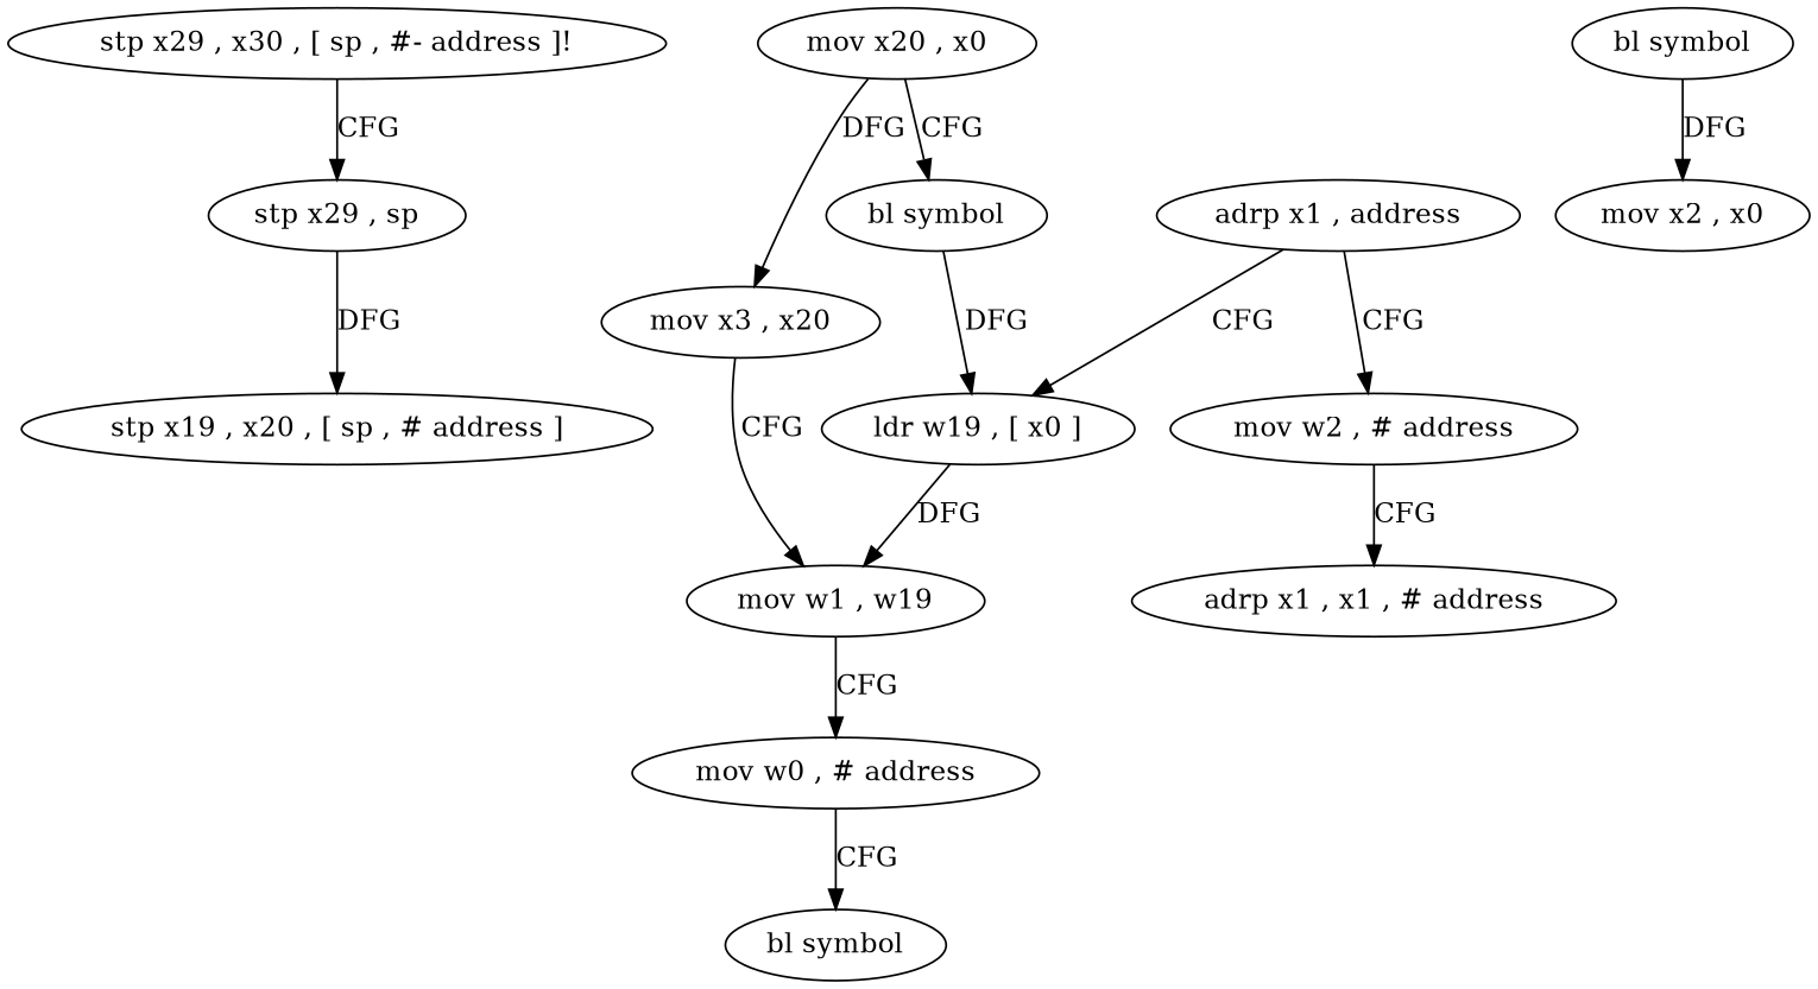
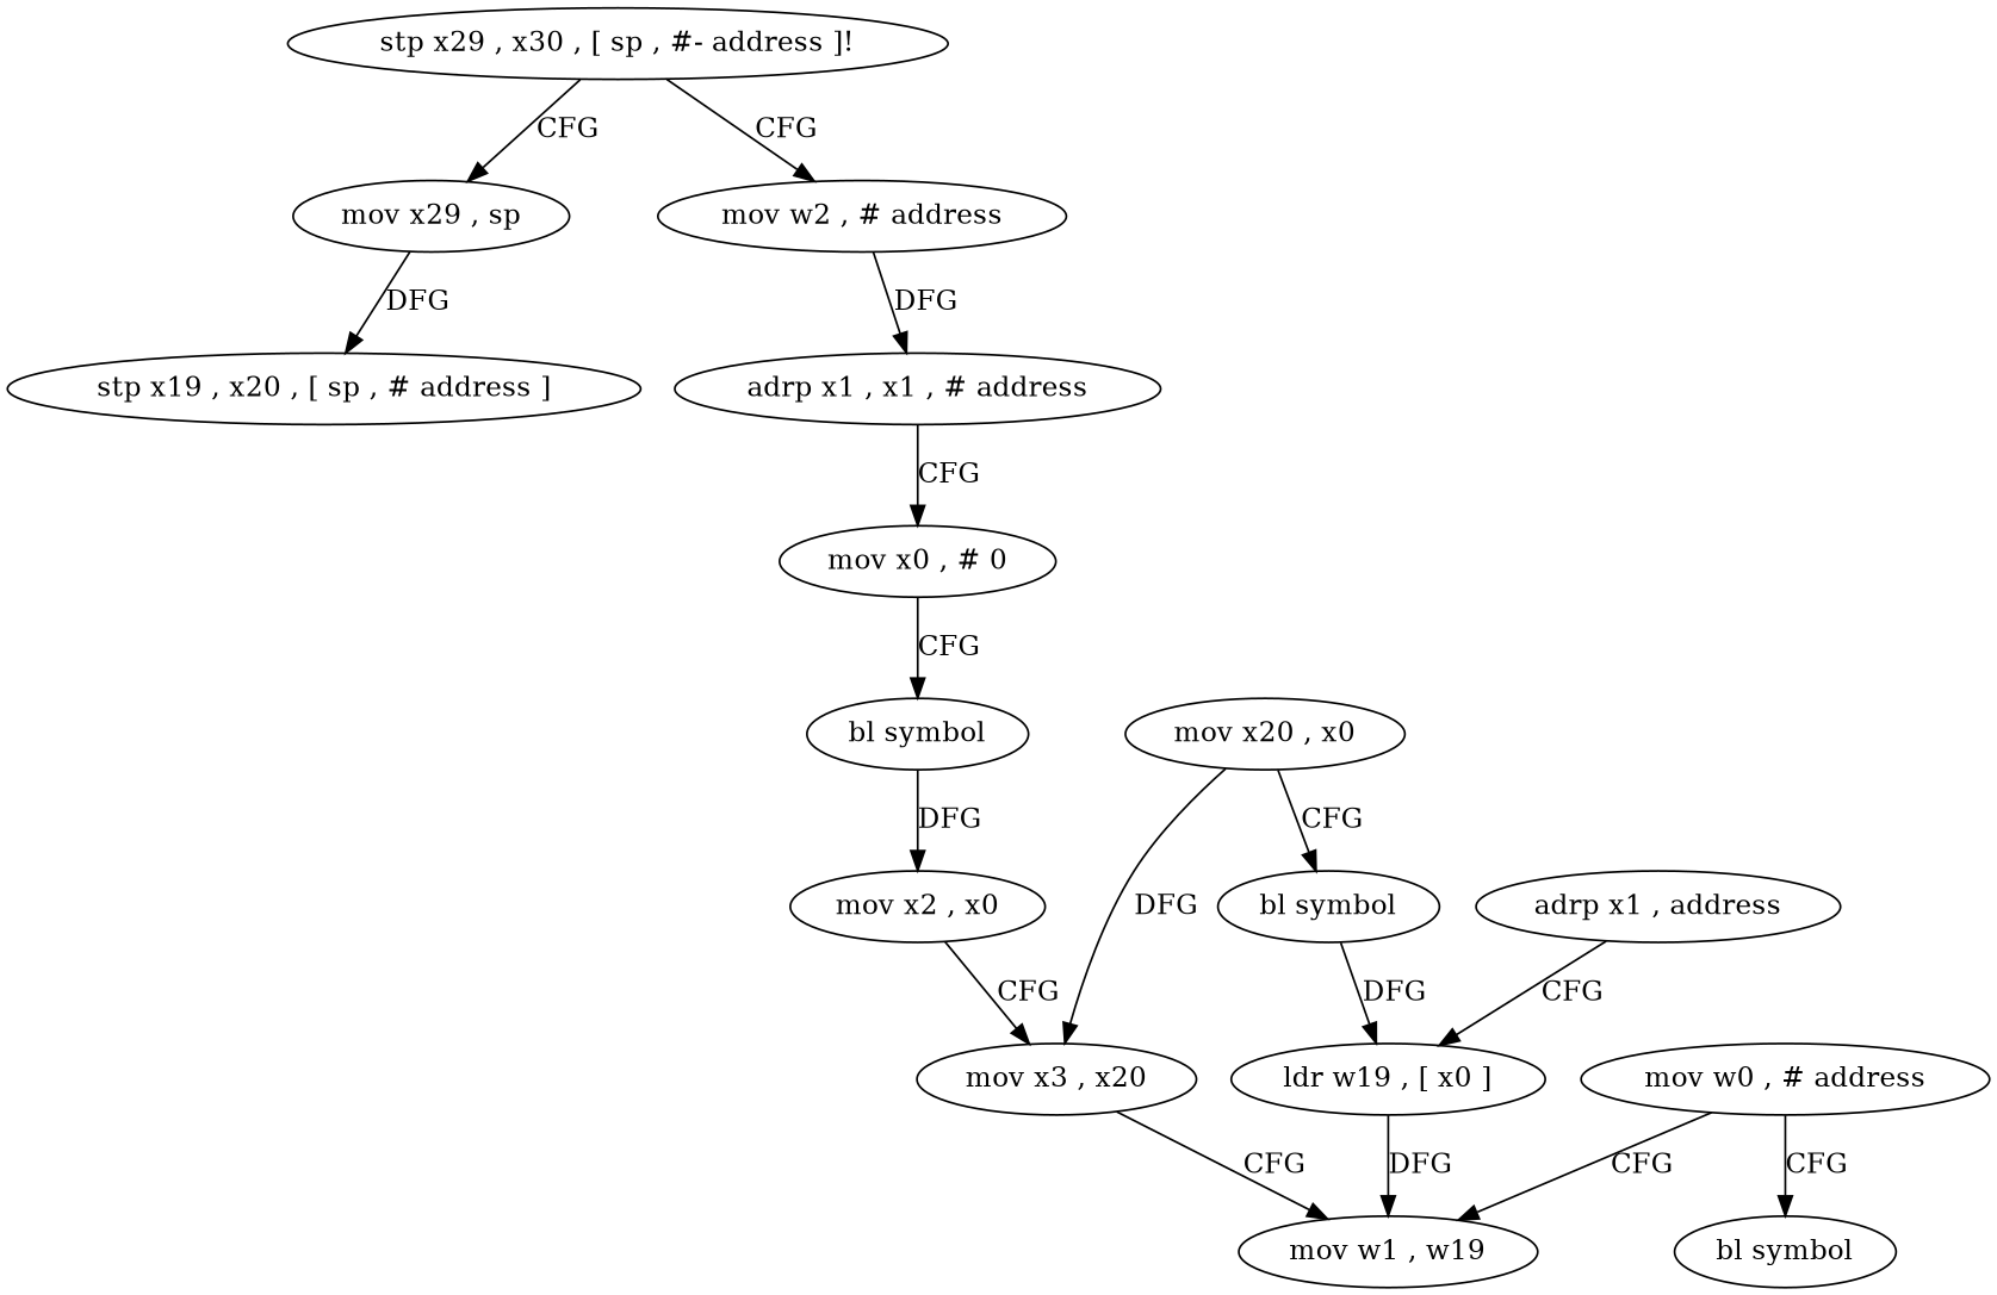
  digraph {
    n1 [label="stp x29 , x30 , [ sp , #- address ]!"]
-   n2 [label="stp x29 , sp"]
+   n2 [label="mov x29 , sp"]
    n3 [label="stp x19 , x20 , [ sp , # address ]"]
    n4 [label="mov x20 , x0"]
    n5 [label="bl symbol"]
    n6 [label="mov x3 , x20"]
    n7 [label="ldr w19 , [ x0 ]"]
    n8 [label="mov w1 , w19"]
    n9 [label="adrp x1 , address"]
    n10 [label="mov w2 , # address"]
    n11 [label="mov w0 , # address"]
    n12 [label="adrp x1 , x1 , # address"]
+   n13 [label="mov x0 , # 0"]
    n14 [label="bl symbol"]
    n15 [label="mov x2 , x0"]
    n16 [label="bl symbol"]
    n1 -> n2 [label=CFG]
    n2 -> n3 [label=DFG]
    n4 -> n5 [label=CFG]
    n4 -> n6 [label=DFG]
    n5 -> n7 [label=DFG]
    n6 -> n8 [label=CFG]
    n7 -> n8 [label=DFG]
-   n8 -> n11 [label=CFG]
+   n11 -> n8 [label=CFG]
    n9 -> n7 [label=CFG]
-   n9 -> n10 [label=CFG]
-   n10 -> n12 [label=CFG]
+   n1 -> n10 [label=CFG]
+   n10 -> n12 [label=DFG]
    n11 -> n16 [label=CFG]
+   n12 -> n13 [label=CFG]
+   n13 -> n14 [label=CFG]
    n14 -> n15 [label=DFG]
+   n15 -> n6 [label=CFG]
  }
